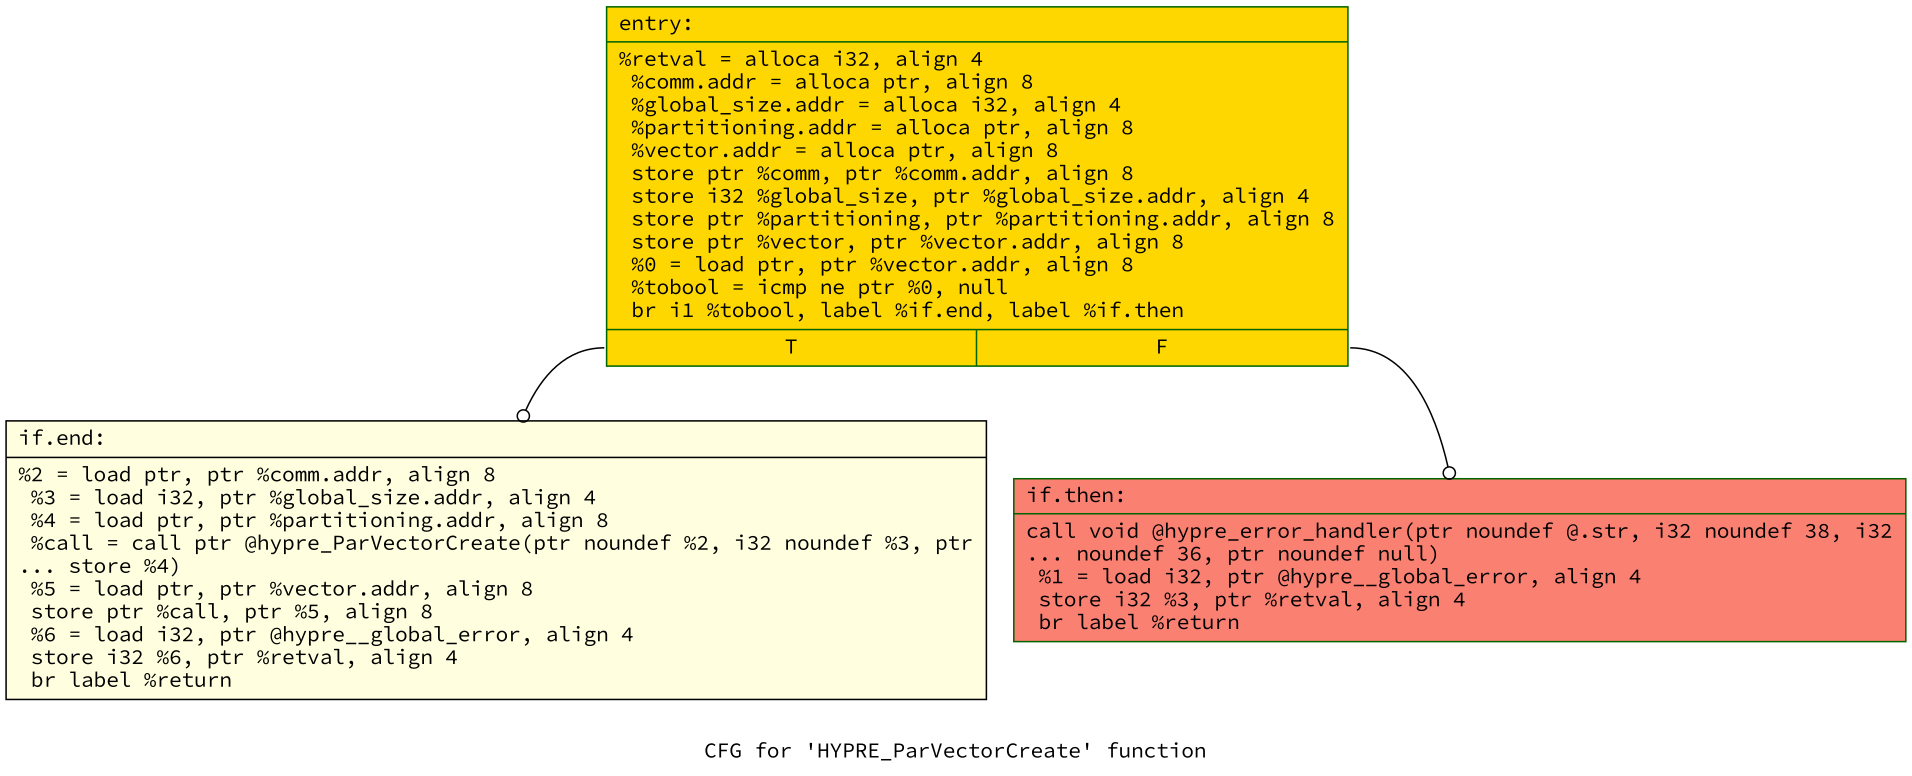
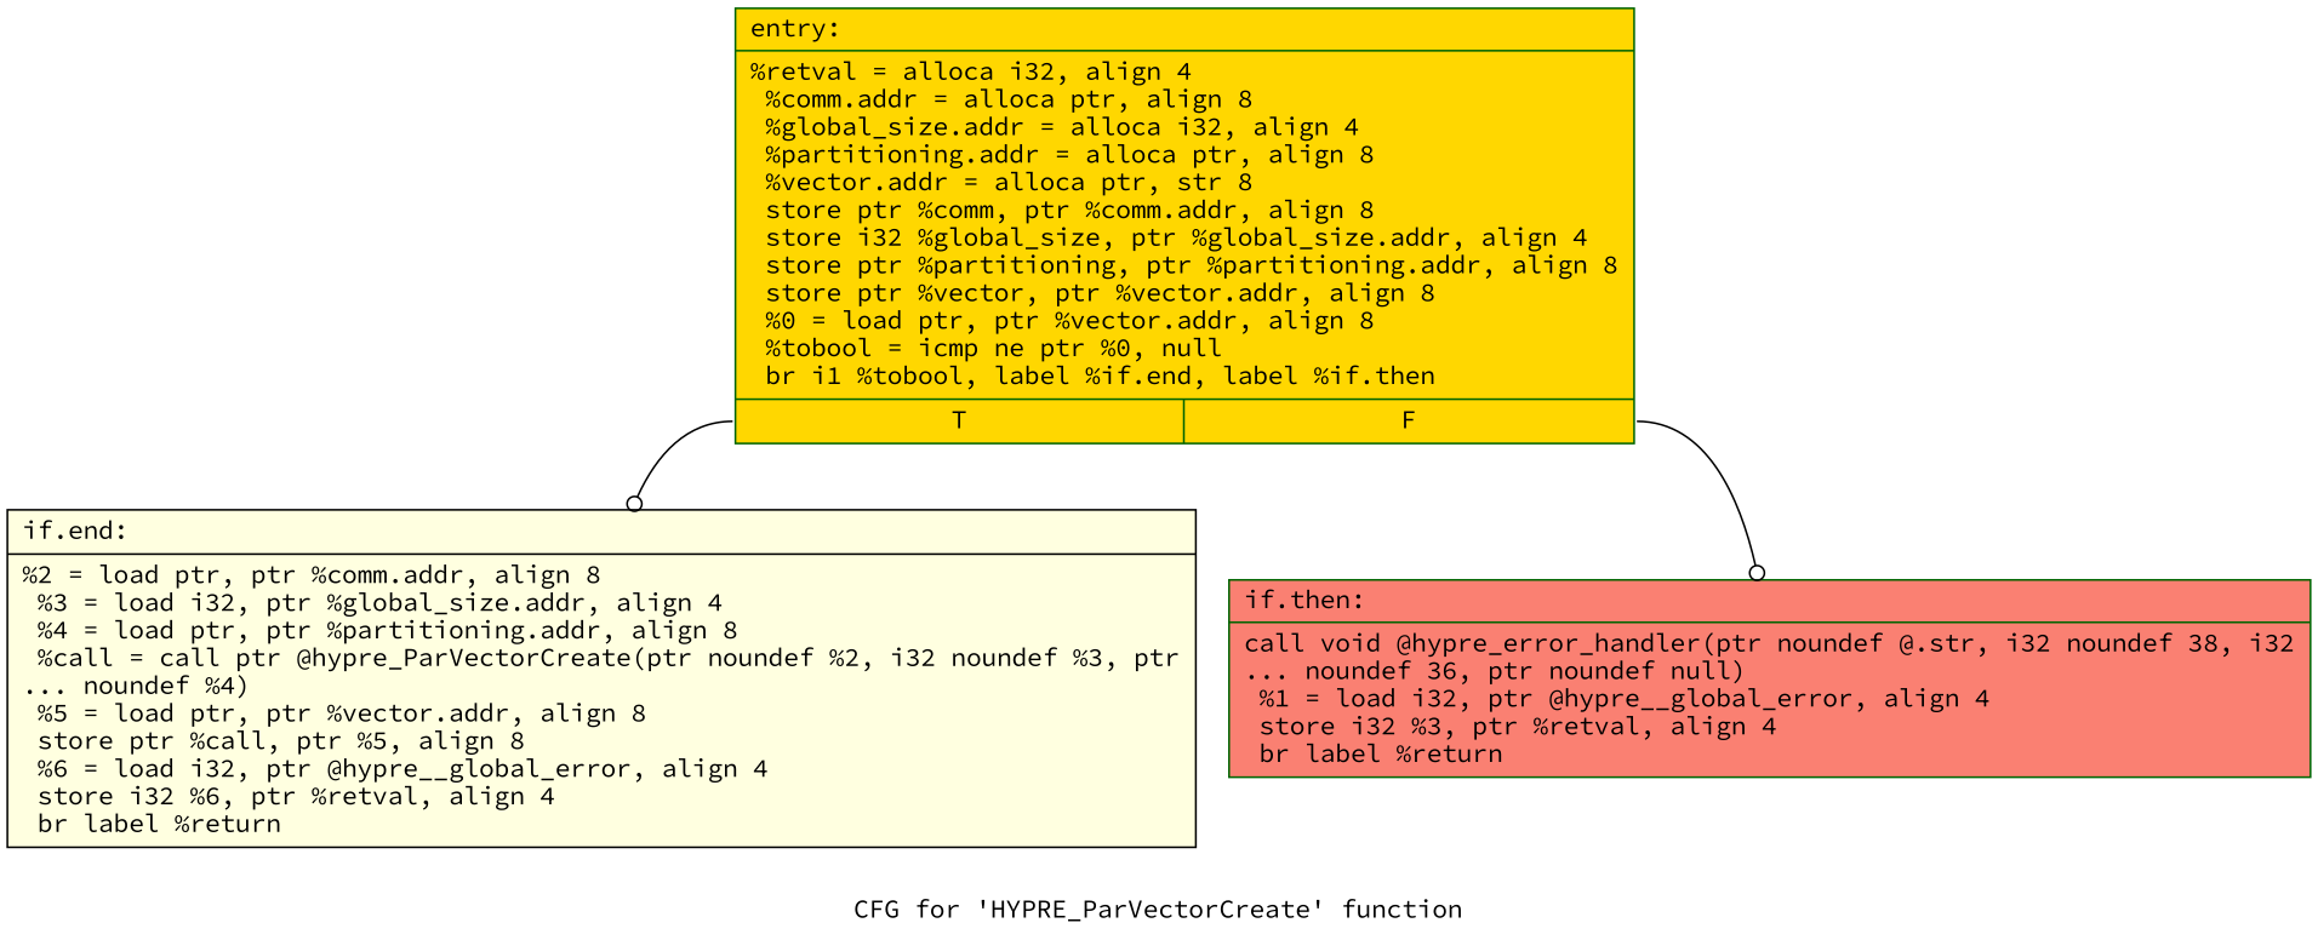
  digraph {
    fontname="Source Code Pro"
    label="CFG for 'HYPRE_ParVectorCreate' function"
    node [color=darkgreen fontname="Source Code Pro" shape=record style=filled]
    edge [arrowhead=odot fontname="Source Code Pro"]
-   n1 [fillcolor=gold label="{entry:\l|  %retval = alloca i32, align 4\l  %comm.addr = alloca ptr, align 8\l  %global_size.addr = alloca i32, align 4\l  %partitioning.addr = alloca ptr, align 8\l  %vector.addr = alloca ptr, align 8\l  store ptr %comm, ptr %comm.addr, align 8\l  store i32 %global_size, ptr %global_size.addr, align 4\l  store ptr %partitioning, ptr %partitioning.addr, align 8\l  store ptr %vector, ptr %vector.addr, align 8\l  %0 = load ptr, ptr %vector.addr, align 8\l  %tobool = icmp ne ptr %0, null\l  br i1 %tobool, label %if.end, label %if.then\l|{<s0>T|<s1>F}}"]
-   n2 [color=black fillcolor=lightyellow label="{if.end:\l|  %2 = load ptr, ptr %comm.addr, align 8\l  %3 = load i32, ptr %global_size.addr, align 4\l  %4 = load ptr, ptr %partitioning.addr, align 8\l  %call = call ptr @hypre_ParVectorCreate(ptr noundef %2, i32 noundef %3, ptr\l... store %4)\l  %5 = load ptr, ptr %vector.addr, align 8\l  store ptr %call, ptr %5, align 8\l  %6 = load i32, ptr @hypre__global_error, align 4\l  store i32 %6, ptr %retval, align 4\l  br label %return\l}"]
+   n1 [fillcolor=gold label="{entry:\l|  %retval = alloca i32, align 4\l  %comm.addr = alloca ptr, align 8\l  %global_size.addr = alloca i32, align 4\l  %partitioning.addr = alloca ptr, align 8\l  %vector.addr = alloca ptr, str 8\l  store ptr %comm, ptr %comm.addr, align 8\l  store i32 %global_size, ptr %global_size.addr, align 4\l  store ptr %partitioning, ptr %partitioning.addr, align 8\l  store ptr %vector, ptr %vector.addr, align 8\l  %0 = load ptr, ptr %vector.addr, align 8\l  %tobool = icmp ne ptr %0, null\l  br i1 %tobool, label %if.end, label %if.then\l|{<s0>T|<s1>F}}"]
+   n2 [color=black fillcolor=lightyellow label="{if.end:\l|  %2 = load ptr, ptr %comm.addr, align 8\l  %3 = load i32, ptr %global_size.addr, align 4\l  %4 = load ptr, ptr %partitioning.addr, align 8\l  %call = call ptr @hypre_ParVectorCreate(ptr noundef %2, i32 noundef %3, ptr\l... noundef %4)\l  %5 = load ptr, ptr %vector.addr, align 8\l  store ptr %call, ptr %5, align 8\l  %6 = load i32, ptr @hypre__global_error, align 4\l  store i32 %6, ptr %retval, align 4\l  br label %return\l}"]
    n3 [fillcolor=salmon label="{if.then:\l|  call void @hypre_error_handler(ptr noundef @.str, i32 noundef 38, i32\l... noundef 36, ptr noundef null)\l  %1 = load i32, ptr @hypre__global_error, align 4\l  store i32 %3, ptr %retval, align 4\l  br label %return\l}"]
    n1 -> n2 [tailport=s0]
    n1 -> n3 [tailport=s1]
  }
